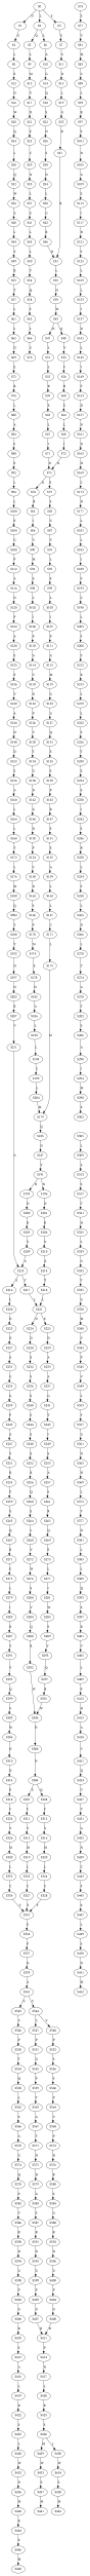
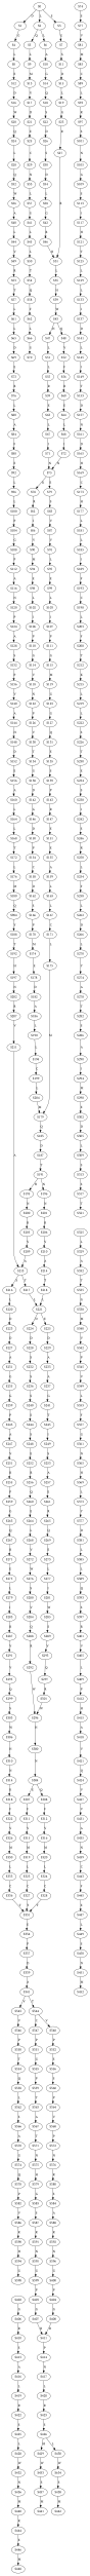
  strict digraph {
    fontname="PT Serif"
    node [fontname="PT Serif"]
    edge [fontname="PT Serif"]
    S0
    S1
    S2
    S3
    S4
    S5
    S6
    S7
    S8
    S9
    S10
    S11
    S12
    S13
    S14
    S15
    S16
    S17
    S18
    S19
    S20
    S21
    S22
    S23
    S24
    S25
    S26
    S27
    S28
    S29
    S30
    S31
    S32
    S33
    S34
    S35
    S36
    S37
    S38
    S39
    S40
    S41
    S42
    S43
    S44
    S45
    S46
    S47
    S48
    S49
    S50
    S51
    S52
    S53
    S54
    S55
    S56
    S57
    S58
    S59
    S60
    S61
    S62
    S63
    S64
    S65
    S66
    S67
    S68
    S69
    S70
    S71
    S72
    S73
    S75
    S76
    S74
    S77
    S78
    S79
    S80
    S81
    S82
    S83
    S84
    S85
    S86
    S87
    S88
    S89
    S90
    S91
    S92
    S93
    S94
    S95
    S96
    S97
    S98
    S99
    S100
    S101
    S102
    S103
    S104
    S105
    S106
    S107
    S108
    S109
    S110
    S111
    S112
    S113
    S114
    S115
    S116
    S117
    S118
    S119
    S120
    S121
    S122
    S123
    S124
    S125
    S126
    S127
    S128
    S129
    S130
    S131
    S132
    S133
    S134
    S135
    S136
    S137
    S138
    S139
    S140
    S141
    S142
    S143
    S144
    S145
    S146
    S147
    S148
    S149
    S150
    S151
    S152
    S153
    S154
    S155
    S156
    S157
    S158
    S159
    S160
    S161
    S162
    S163
    S164
    S165
    S166
    S167
    S168
    S169
    S170
    S171
    S172
    S173
    S174
    S175
    S176
    S177
    S178
    S179
    S180
    S181
    S182
    S183
    n185 [label=S984]
    S185
    S186
    S187
    S188
    S189
    S190
    S191
    S192
    S193
    S194
    S195
    S196
    S197
    S198
    S199
    S200
    S201
    S202
    S203
    S204
    S205
    S206
    S207
    S208
    S209
    S210
    S211
    S212
    S213
    S214
    S215
    S216
    S217
    S218
    S219
    S220
    S221
    S222
    S223
    S224
    S225
    S226
    S227
    S228
    S229
    S230
    S231
    S232
    S233
    S234
    S235
    S236
    S237
    S238
    S239
    S240
    S241
    S242
    S243
    S244
    S245
    S246
    S247
    S248
    S249
    S250
    S251
    S252
    S253
    S254
    S255
    S256
    S257
    S258
    S259
    S260
    S261
    S262
    S263
    S264
    S265
    S266
    S267
    S268
    S269
    S270
    S271
    S272
    S273
    S274
    S275
    S276
    S277
    S278
    S279
    S280
    S281
    S282
    S283
    S284
    S285
    S286
    S287
    S288
    S289
    S290
    S291
    S292
    S293
    S294
    S295
    S296
    S297
    S298
    S299
    S300
    S301
    S302
    S303
    S304
    S305
    S306
    S307
    S308
    S309
    S310
    S311
    S312
    S313
    S314
    S315
    S316
    S317
    S318
    S319
    S320
    S321
    S322
    S323
    S324
    S325
    S326
    S327
    S328
    S329
    S330
    S331
    S332
    S333
    S334
    S335
    S336
    S337
    S338
    S339
    S340
    S341
    S342
    S343
    S344
    S345
    S346
    S347
    S348
    S349
    S350
    S351
    S352
    S353
    S354
    S355
    S356
    S357
    S358
    S359
    S360
    S361
    S362
    S363
    S364
    S365
    S366
    S367
    S368
    S369
    S370
    S371
    S372
    S373
    S374
    S375
    S376
    S377
    S378
    S379
    S380
    S381
    S382
    S383
    S384
    S385
    S386
    S387
    S388
    S389
    S390
    S391
    S392
    S393
    S394
    S395
    S396
    S397
    S398
    S399
    S400
    S401
    S402
    S403
    S404
    S405
    S406
    S407
    S408
    S409
    S410
    S411
    S412
    S413
    S414
    S415
    S416
    S417
    S418
    S419
    S420
    S421
    S422
    S423
    S424
    S425
    S426
    S427
    S428
    S429
    S430
    S431
    S432
    S433
    n435 [label=S634]
    S435
    S436
    S437
    S438
    S439
    S440
    S441
    S442
    S443
    S444
    S445
    S446
    S447
    S448
    S449
    S450
    S451
    S452
    S0 -> S1 [label=D]
    S0 -> S2 [label=L]
    S0 -> S3 [label=S]
    S1 -> S4 [label=G]
    S2 -> S5 [label=Q]
    S2 -> S6 [label=L]
    S3 -> S7 [label=E]
    S4 -> S8 [label=L]
    S5 -> S9 [label=L]
    S6 -> S10 [label=A]
    S7 -> S11 [label=S]
    S8 -> S12 [label=E]
    S9 -> S13 [label=M]
    S10 -> S14 [label=G]
    S11 -> S15 [label=D]
    S12 -> S16 [label=D]
    S13 -> S17 [label=V]
    S14 -> S18 [label=Q]
    S15 -> S19 [label=L]
    S16 -> S20 [label=W]
    S17 -> S21 [label=D]
    S18 -> S22 [label=S]
    S19 -> S23 [label=G]
    S20 -> S24 [label=Q]
    S21 -> S25 [label=E]
    S22 -> S26 [label=D]
    S23 -> S27 [label=R]
    S24 -> S28 [label=L]
    S25 -> S29 [label=C]
    S26 -> S30 [label=S]
    S27 -> S31 [label=R]
    S28 -> S32 [label=Q]
    S29 -> S33 [label=N]
    S30 -> S34 [label=D]
    S31 -> S35 [label=L]
    S32 -> S36 [label=W]
    S33 -> S37 [label=L]
    S34 -> S38 [label=L]
    S35 -> S39 [label=H]
    S36 -> S40 [label=A]
    S37 -> S41 [label=S]
    S38 -> S42 [label=G]
    S39 -> S43 [label=W]
    S40 -> S44 [label=L]
    S41 -> S45 [label=L]
    S42 -> S46 [label=R]
    S43 -> S47 [label=H]
    S43 -> S48 [label=Q]
    S44 -> S49 [label=V]
    S45 -> S50 [label=L]
    S46 -> S31 [label=R]
    S47 -> S51 [label=L]
    S48 -> S52 [label=V]
    S49 -> S53 [label=R]
    S50 -> S54 [label=T]
    S51 -> S55 [label=L]
    S52 -> S56 [label=F]
    S53 -> S57 [label=T]
    S54 -> S58 [label=Q]
    S55 -> S59 [label=R]
    S56 -> S60 [label=R]
    S57 -> S61 [label=L]
    S58 -> S62 [label=F]
    S59 -> S63 [label=E]
    S60 -> S64 [label=E]
    S61 -> S65 [label=L]
    S62 -> S66 [label=L]
    S63 -> S67 [label=L]
    S64 -> S68 [label=L]
    S65 -> S69 [label=D]
    S66 -> S70 [label=S]
    S67 -> S71 [label=I]
    S68 -> S72 [label=I]
    S69 -> S73 [label=E]
    S71 -> S75 [label=N]
    S72 -> S75 [label=N]
    S73 -> S76 [label=R]
    S75 -> S78 [label=K]
    S75 -> S79 [label=E]
    S76 -> S80 [label=L]
    S74 -> S77 [label=S]
    S77 -> S81 [label=V]
    S78 -> S82 [label=R]
    S79 -> S83 [label=S]
    S80 -> S84 [label=A]
    S81 -> S85 [label=M]
    S82 -> S86 [label=I]
    S83 -> S87 [label=V]
    S84 -> S88 [label=F]
    S85 -> S89 [label=C]
    S86 -> S90 [label=V]
    S87 -> S91 [label=V]
    S88 -> S92 [label=E]
    S89 -> S93 [label=L]
    S90 -> S94 [label=M]
    S91 -> S95 [label=L]
    S92 -> S96 [label=L]
    S93 -> S97 [label=R]
    S94 -> S98 [label=E]
    S95 -> S99 [label=E]
    S96 -> S100 [label=L]
    S97 -> S101 [label=S]
    S98 -> S102 [label=L]
    S99 -> S103 [label=L]
    S100 -> S104 [label=P]
    S101 -> S105 [label=N]
    S102 -> S106 [label=I]
    S103 -> S107 [label=I]
    S104 -> S108 [label=G]
    S105 -> S109 [label=G]
    S106 -> S110 [label=P]
    S107 -> S111 [label=P]
    S108 -> S112 [label=P]
    S109 -> S113 [label=S]
    S110 -> S114 [label=G]
    S111 -> S115 [label=G]
    S112 -> S116 [label=A]
    S113 -> S117 [label=I]
    S114 -> S118 [label=V]
    S115 -> S119 [label=M]
    S116 -> S120 [label=N]
    S117 -> S121 [label=H]
    S118 -> S122 [label=N]
    S119 -> S123 [label=G]
    S120 -> S124 [label=P]
    S121 -> S125 [label=T]
    S122 -> S126 [label=P]
    S123 -> S127 [label=G]
    S124 -> S128 [label=A]
    S125 -> S129 [label=L]
    S126 -> S130 [label=V]
    S127 -> S131 [label=Q]
    S128 -> S132 [label=S]
    S129 -> S133 [label=L]
    S130 -> S134 [label=T]
    S131 -> S135 [label=E]
    S132 -> S136 [label=P]
    S133 -> S137 [label=I]
    S134 -> S138 [label=G]
    S135 -> S139 [label=S]
    S136 -> S140 [label=V]
    S137 -> S141 [label=D]
    S138 -> S142 [label=D]
    S139 -> S143 [label=P]
    S140 -> S144 [label=A]
    S141 -> S145 [label=L]
    S142 -> S146 [label=G]
    S143 -> S147 [label=R]
    S144 -> S148 [label=H]
    S145 -> S149 [label=I]
    S146 -> S150 [label=D]
    S147 -> S151 [label=E]
    S148 -> S152 [label=D]
    S149 -> S153 [label=T]
    S150 -> S154 [label=P]
    S151 -> S155 [label=E]
    S152 -> S156 [label=E]
    S153 -> S157 [label=D]
    S154 -> S158 [label=C]
    S155 -> S159 [label=A]
    S156 -> S160 [label=A]
    S157 -> S161 [label=N]
    S158 -> S162 [label=D]
    S159 -> S163 [label=L]
    S160 -> S164 [label=L]
    S161 -> S165 [label=D]
    S162 -> S166 [label=S]
    S163 -> S167 [label=L]
    S164 -> S168 [label=L]
    S165 -> S169 [label=H]
    S166 -> S170 [label=P]
    S167 -> S171 [label=C]
    S168 -> S172 [label=T]
    S169 -> S173 [label=C]
    S170 -> S174 [label=M]
    S171 -> S175 [label=L]
    S172 -> S176 [label=L]
    S173 -> S177 [label=H]
    S174 -> S178 [label=E]
    S175 -> S179 [label=M]
    S176 -> S180 [label=M]
    S177 -> S181 [label=L]
    S178 -> S182 [label=D]
    S179 -> S183 [label=Q]
    S180 -> n185 [label=Q]
    S181 -> S185 [label=L]
    S182 -> S186 [label=A]
    S183 -> S187 [label=D]
    n185 -> S188 [label=Y]
    S185 -> S189 [label=I]
    S186 -> S190 [label=L]
    S187 -> S191 [label=T]
    S188 -> S192 [label=T]
    S189 -> S193 [label=F]
    S190 -> S194 [label=L]
    S191 -> S195 [label=H]
    S191 -> S196 [label=N]
    S192 -> S197 [label=H]
    S193 -> S198 [label=C]
    S194 -> S199 [label=C]
    S195 -> S200 [label=N]
    S196 -> S201 [label=N]
    S197 -> S202 [label=N]
    S198 -> S203 [label=L]
    S199 -> S204 [label=L]
    S200 -> S205 [label=R]
    S201 -> S206 [label=R]
    S202 -> S207 [label=R]
    S203 -> S208 [label=F]
    S204 -> S179 [label=M]
    S205 -> S209 [label=V]
    S206 -> S210 [label=V]
    S207 -> S211 [label=V]
    S208 -> S212 [label=T]
    S209 -> S213 [label=A]
    S210 -> S214 [label=A]
    S211 -> S213 [label=A]
    S212 -> S215 [label=K]
    S213 -> S216 [label=S]
    S213 -> S217 [label=T]
    S214 -> S218 [label=T]
    S215 -> S219 [label=L]
    S216 -> S220 [label=L]
    S217 -> S221 [label=L]
    S218 -> S221 [label=L]
    S219 -> S222 [label=L]
    S220 -> S223 [label=D]
    S221 -> S224 [label=D]
    S221 -> S225 [label=E]
    S222 -> S226 [label=S]
    S223 -> S227 [label=D]
    S224 -> S228 [label=D]
    S225 -> S229 [label=D]
    S226 -> S230 [label=T]
    S227 -> S231 [label=A]
    S228 -> S232 [label=S]
    S229 -> S233 [label=A]
    S230 -> S234 [label=E]
    S231 -> S235 [label=G]
    S232 -> S236 [label=S]
    S233 -> S237 [label=A]
    S234 -> S238 [label=S]
    S235 -> S239 [label=G]
    S236 -> S240 [label=S]
    S237 -> S241 [label=G]
    S238 -> S242 [label=I]
    S239 -> S243 [label=P]
    S240 -> S244 [label=S]
    S241 -> S245 [label=T]
    S242 -> S246 [label=S]
    S243 -> S247 [label=A]
    S244 -> S248 [label=S]
    S245 -> S249 [label=I]
    S246 -> S250 [label=R]
    S247 -> S251 [label=V]
    S248 -> S252 [label=E]
    S249 -> S253 [label=S]
    S250 -> S254 [label=L]
    S251 -> S255 [label=R]
    S252 -> S256 [label=R]
    S253 -> S257 [label=A]
    S254 -> S258 [label=F]
    S255 -> S259 [label=P]
    S256 -> S260 [label=Q]
    S257 -> S261 [label=E]
    S258 -> S262 [label=L]
    S259 -> S263 [label=G]
    S260 -> S264 [label=E]
    S261 -> S265 [label=R]
    S262 -> S266 [label=D]
    S263 -> S267 [label=Q]
    S264 -> S268 [label=L]
    S265 -> S269 [label=Q]
    S266 -> S270 [label=L]
    S267 -> S271 [label=R]
    S268 -> S272 [label=V]
    S269 -> S273 [label=E]
    S270 -> S274 [label=Y]
    S271 -> S275 [label=E]
    S272 -> S276 [label=W]
    S273 -> S277 [label=L]
    S274 -> S278 [label=A]
    S275 -> S279 [label=L]
    S276 -> S280 [label=S]
    S277 -> S281 [label=I]
    S278 -> S282 [label=T]
    S279 -> S283 [label=I]
    S280 -> S284 [label=V]
    S281 -> S285 [label=W]
    S282 -> S286 [label=S]
    S283 -> S287 [label=R]
    S284 -> S288 [label=Q]
    S285 -> S289 [label=S]
    S286 -> S290 [label=A]
    S287 -> S291 [label=V]
    S288 -> S292 [label=R]
    S289 -> S293 [label=V]
    S290 -> S294 [label=I]
    S291 -> S295 [label=V]
    S292 -> S296 [label=W]
    S293 -> S297 [label=Q]
    S294 -> S298 [label=M]
    S295 -> S299 [label=Q]
    S296 -> S300 [label=H]
    S297 -> S301 [label=R]
    S298 -> S302 [label=E]
    S299 -> S303 [label=S]
    S300 -> S304 [label=N]
    S301 -> S296 [label=W]
+   S302 -> S305 [label=D]
    S303 -> S306 [label=W]
    S304 -> S307 [label=E]
    S304 -> S308 [label=Q]
    S305 -> S309 [label=L]
    S306 -> S310 [label=H]
    S307 -> S311 [label=F]
    S308 -> S312 [label=F]
    S309 -> S313 [label=S]
    S310 -> S314 [label=N]
    S311 -> S315 [label=V]
    S312 -> S316 [label=V]
    S313 -> S317 [label=S]
    S314 -> S318 [label=K]
    S315 -> S319 [label=M]
    S316 -> S320 [label=M]
    S317 -> S321 [label=T]
    S318 -> S322 [label=F]
    S319 -> S323 [label=L]
    S320 -> S324 [label=L]
-   S321 -> S325 [label=H]
    S322 -> S326 [label=V]
    S323 -> S327 [label=C]
    S324 -> S328 [label=C]
    S325 -> S329 [label=L]
    S326 -> S330 [label=M]
    S327 -> S331 [label=T]
    S328 -> S331 [label=T]
    S329 -> S332 [label=A]
    S330 -> S333 [label=L]
    S331 -> S334 [label=E]
    S332 -> S335 [label=T]
    S333 -> S336 [label=C]
    S334 -> S337 [label=P]
    S335 -> S338 [label=G]
    S336 -> S331 [label=T]
    S337 -> S339 [label=D]
    S338 -> S340 [label=M]
    S339 -> S341 [label=A]
    S340 -> S342 [label=V]
    S341 -> S343 [label=V]
    S341 -> S344 [label=T]
    S342 -> S345 [label=P]
    S343 -> S346 [label=V]
    S344 -> S347 [label=C]
    S344 -> S348 [label=V]
    S345 -> S349 [label=V]
    S346 -> S350 [label=P]
    S347 -> S351 [label=P]
    S348 -> S352 [label=P]
    S349 -> S353 [label=L]
    S350 -> S354 [label=T]
    S351 -> S355 [label=G]
    S352 -> S356 [label=S]
    S353 -> S357 [label=F]
    S354 -> S358 [label=Q]
    S355 -> S359 [label=P]
    S356 -> S360 [label=S]
    S357 -> S361 [label=G]
    S358 -> S362 [label=L]
    S359 -> S363 [label=T]
    S360 -> S364 [label=P]
    S361 -> S365 [label=N]
    S362 -> S366 [label=S]
    S363 -> S367 [label=A]
    S364 -> S368 [label=V]
    S365 -> S369 [label=H]
    S366 -> S370 [label=A]
    S367 -> S371 [label=T]
    S368 -> S372 [label=P]
    S369 -> S373 [label=L]
    S370 -> S374 [label=G]
    S371 -> S375 [label=N]
    S372 -> S376 [label=N]
    S373 -> S377 [label=Y]
    S374 -> S378 [label=Q]
    S375 -> S379 [label=H]
    S376 -> S380 [label=R]
    S377 -> S381 [label=D]
    S378 -> S382 [label=P]
    S379 -> S383 [label=G]
    S380 -> S384 [label=S]
    S381 -> S385 [label=L]
    S382 -> S386 [label=V]
    S383 -> S387 [label=S]
    S384 -> S388 [label=A]
    S385 -> S389 [label=L]
    S386 -> S390 [label=R]
    S387 -> S391 [label=R]
    S388 -> S392 [label=R]
    S389 -> S393 [label=Q]
    S390 -> S394 [label=H]
    S391 -> S395 [label=N]
    S392 -> S396 [label=N]
    S393 -> S397 [label=S]
    S394 -> S398 [label=G]
    S395 -> S399 [label=G]
    S396 -> S400 [label=G]
    S397 -> S401 [label=R]
-   S398 -> S402 [label=P]
    S399 -> S403 [label=P]
    S400 -> S404 [label=P]
    S401 -> S405 [label=V]
    S402 -> S406 [label=G]
    S403 -> S407 [label=G]
    S404 -> S408 [label=G]
    S405 -> S409 [label=L]
    S406 -> S410 [label=R]
    S407 -> S411 [label=R]
    S408 -> S411 [label=R]
    S409 -> S412 [label=P]
    S410 -> S413 [label=S]
    S411 -> S414 [label=P]
    S412 -> S415 [label=H]
    S413 -> S416 [label=A]
    S414 -> S417 [label=N]
    S415 -> S418 [label=A]
    S416 -> S419 [label=L]
    S417 -> S420 [label=L]
    S418 -> S421 [label=V]
    S419 -> S422 [label=R]
    S420 -> S423 [label=R]
    S421 -> S424 [label=Q]
    S422 -> S425 [label=S]
    S423 -> S426 [label=S]
    S424 -> S427 [label=V]
    S425 -> S428 [label=L]
    S426 -> S429 [label=M]
    S426 -> S430 [label=L]
    S427 -> S431 [label=V]
    S428 -> S432 [label=W]
    S429 -> S433 [label=W]
    S430 -> n435 [label=W]
    S431 -> S435 [label=A]
    S432 -> S436 [label=N]
    S433 -> S437 [label=S]
    n435 -> S438 [label=S]
    S435 -> S439 [label=N]
    S436 -> S440 [label=M]
    S437 -> S441 [label=M]
    S438 -> S442 [label=M]
    S439 -> S443 [label=C]
    S440 -> S444 [label=R]
    S443 -> S445 [label=F]
    S444 -> S446 [label=E]
    S445 -> S447 [label=E]
    S446 -> S448 [label=M]
    S447 -> S449 [label=L]
    S449 -> S450 [label=S]
    S450 -> S451 [label=N]
    S451 -> S452 [label=M]
  }
